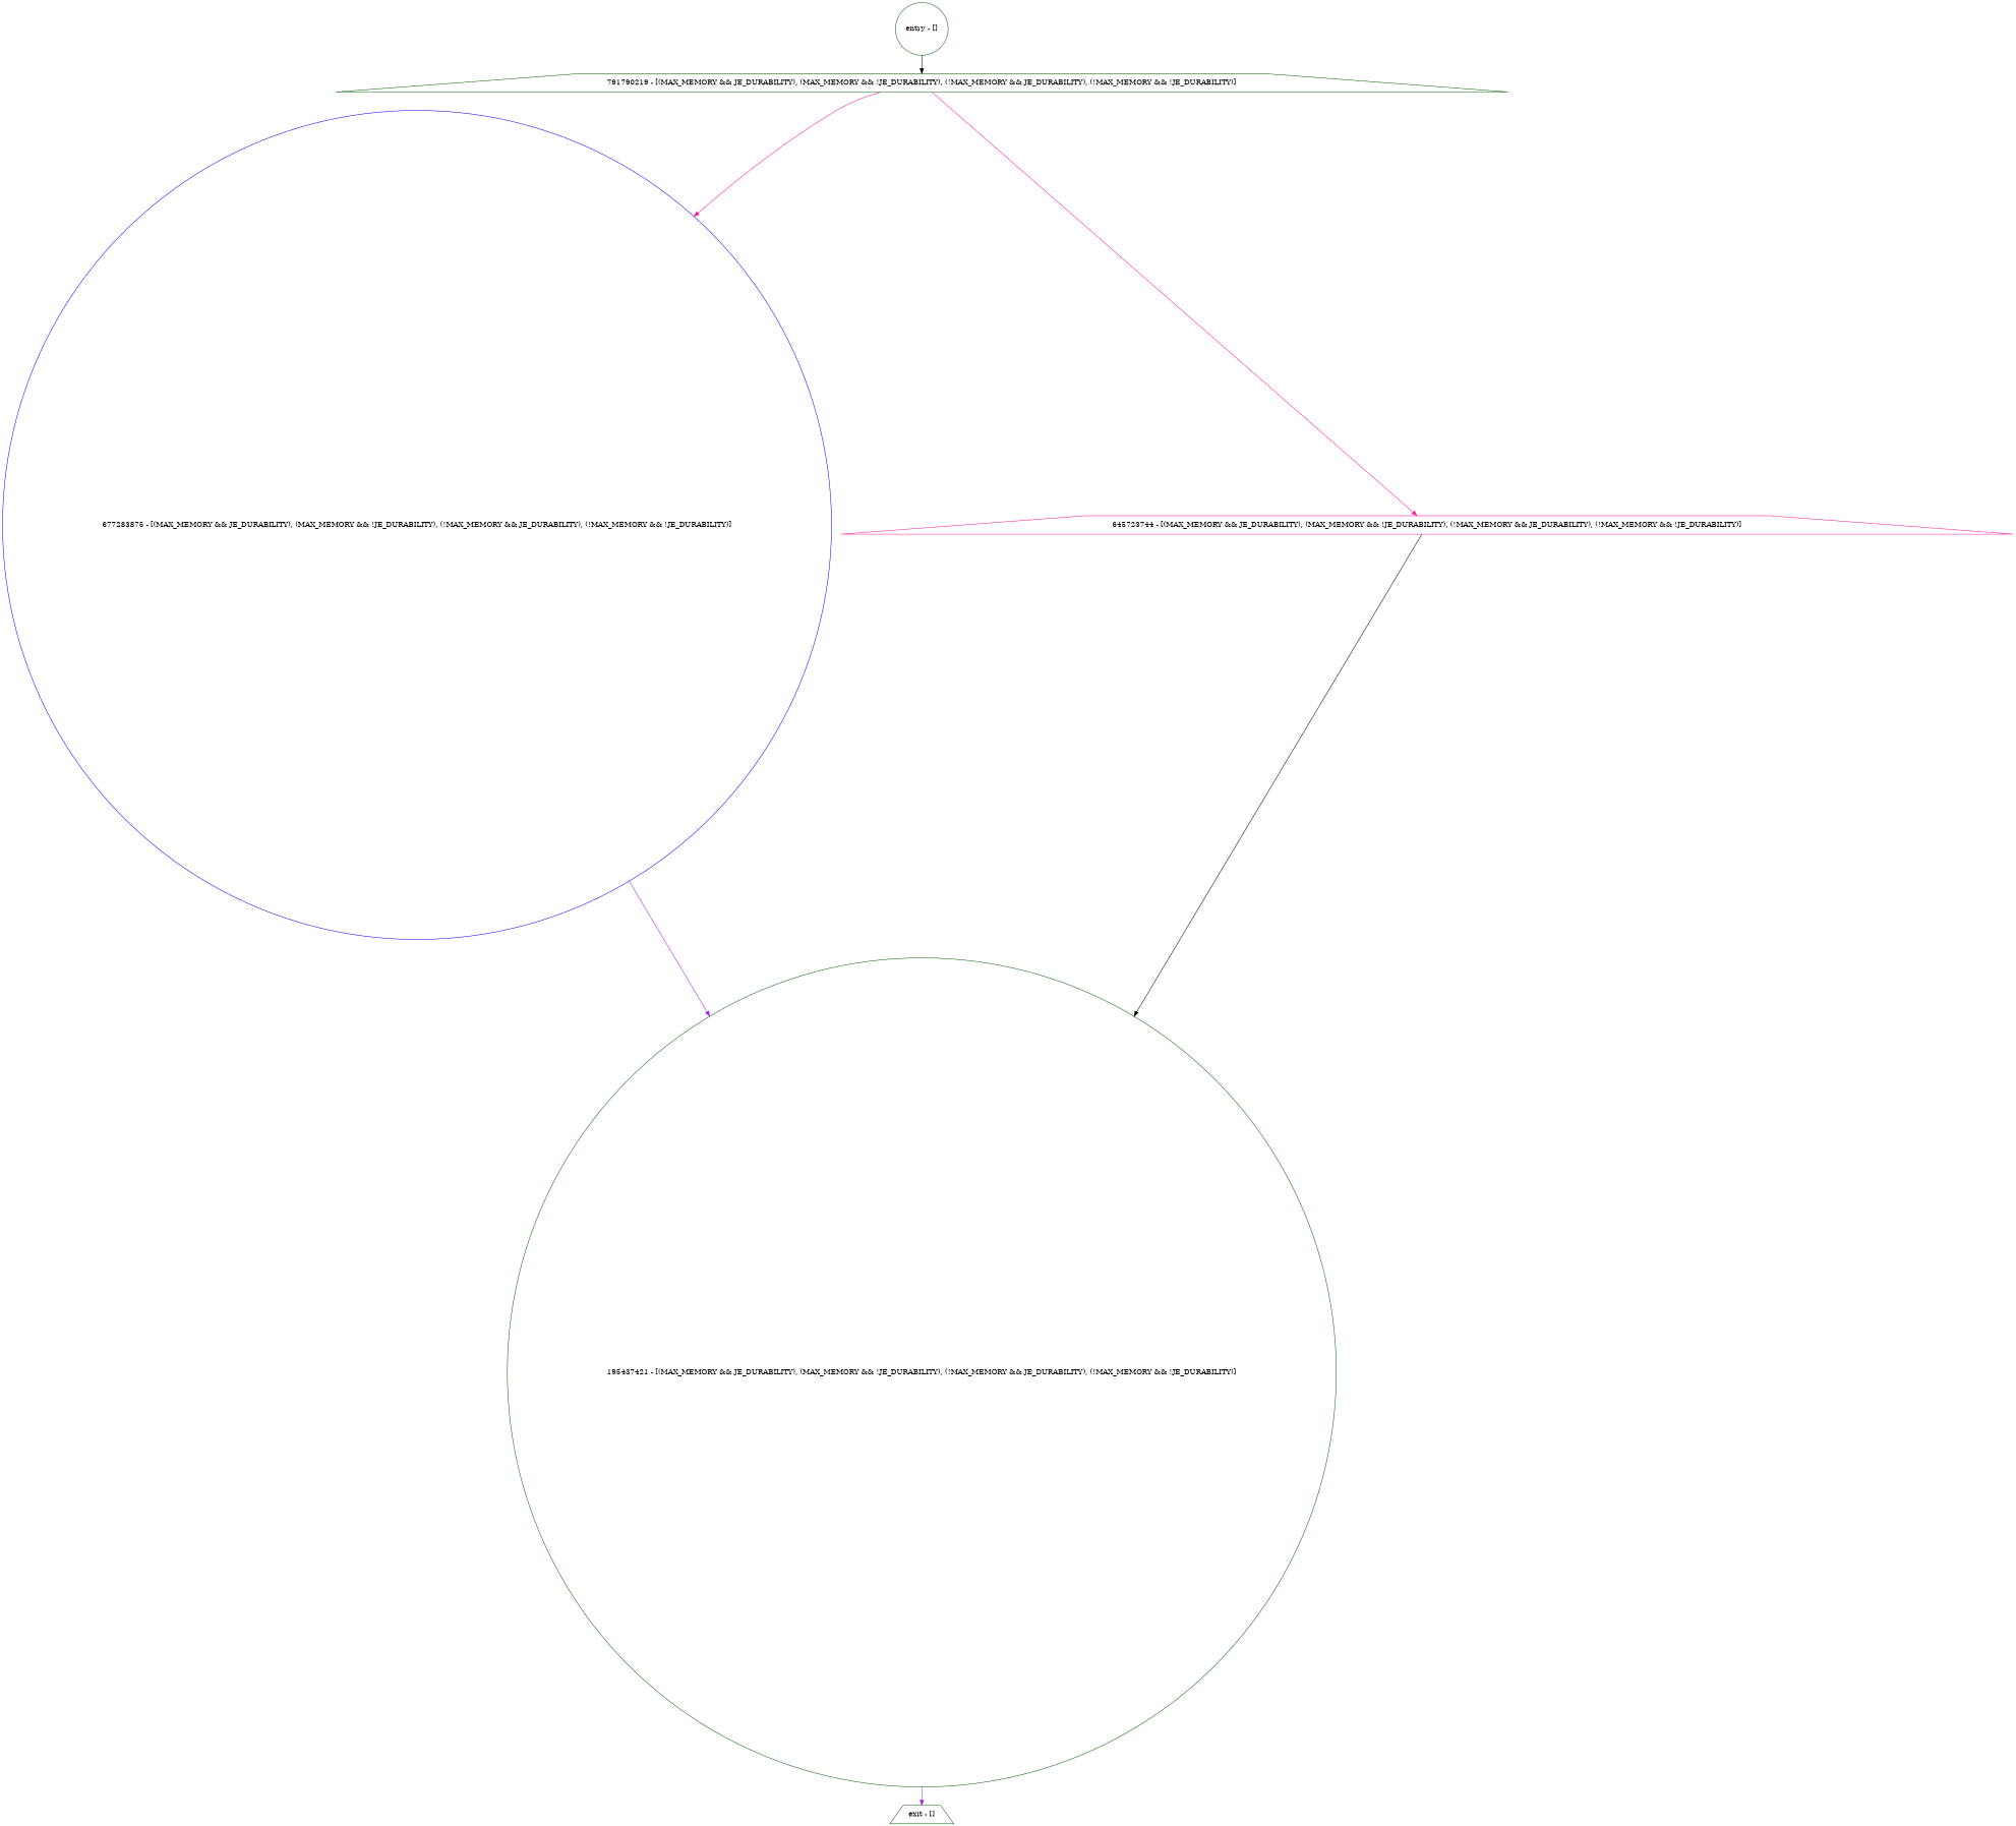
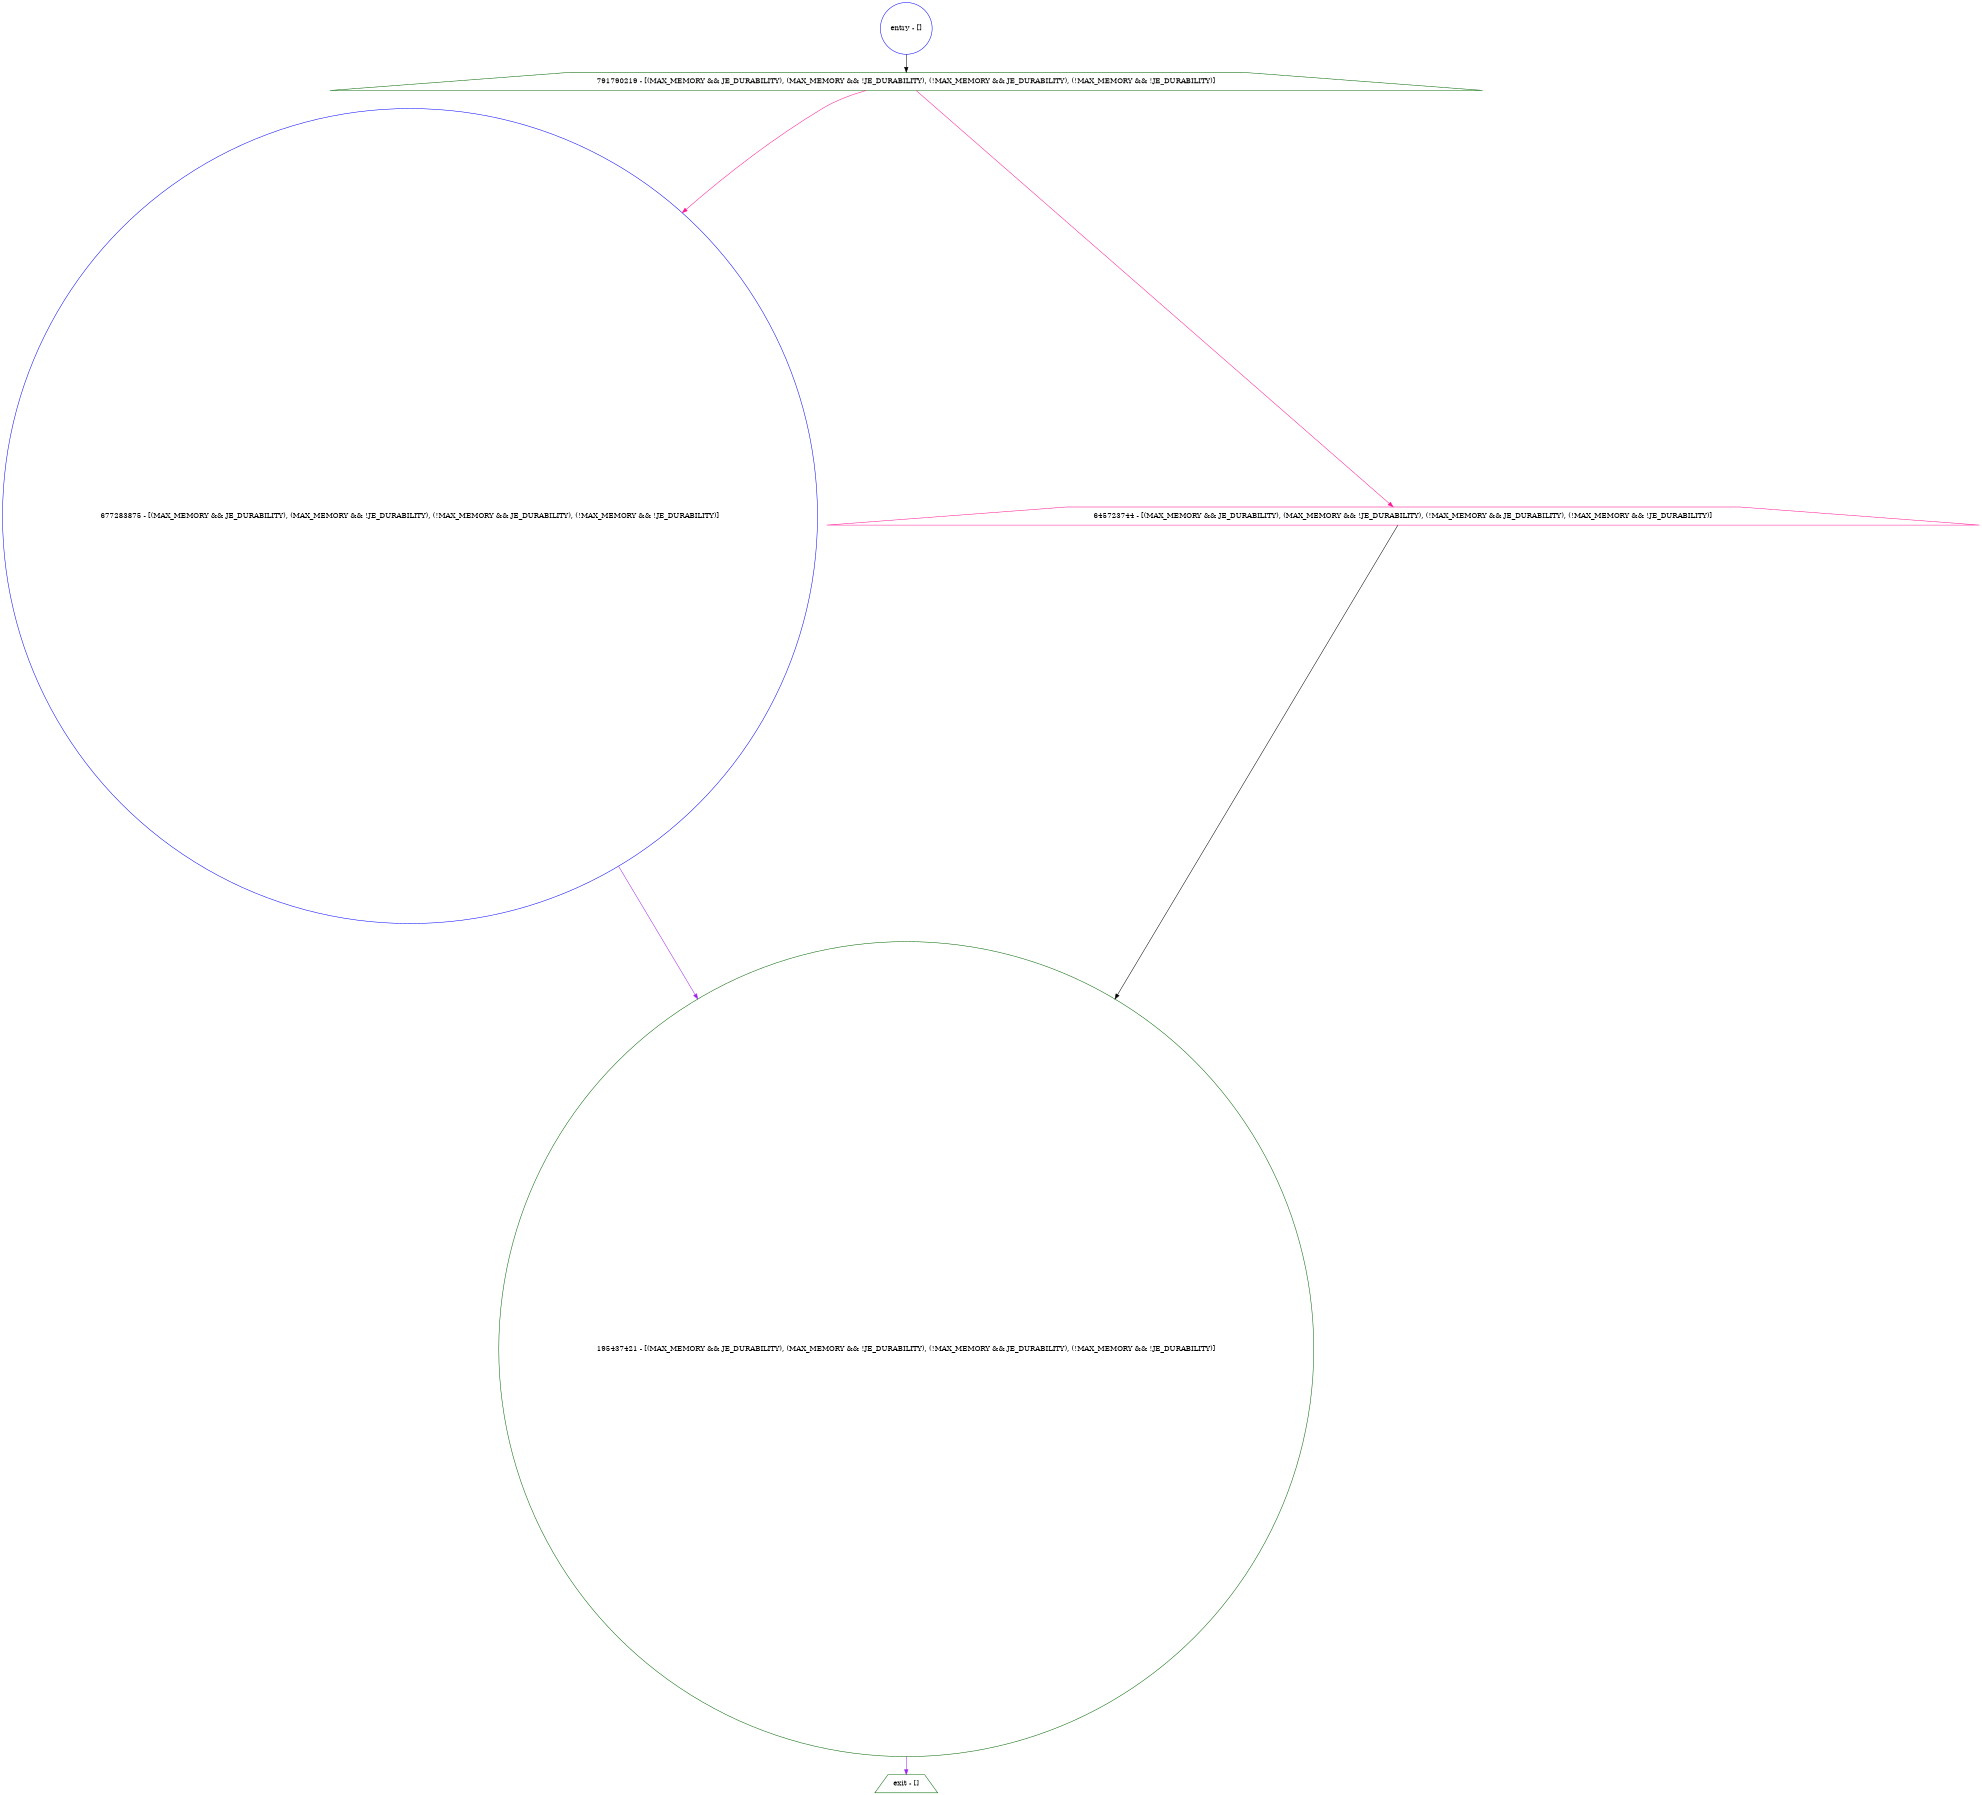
  digraph {
    node [shape=circle color=darkgreen]
    edge [color=black]
-   n1 [label="entry - []"]
+   n1 [label="entry - []" color=blue]
    n2 [label="791790219 - [(MAX_MEMORY && JE_DURABILITY), (MAX_MEMORY && !JE_DURABILITY), (!MAX_MEMORY && JE_DURABILITY), (!MAX_MEMORY && !JE_DURABILITY)]" shape=trapezium]
    n3 [label="exit - []" shape=trapezium]
    n4 [label="195437421 - [(MAX_MEMORY && JE_DURABILITY), (MAX_MEMORY && !JE_DURABILITY), (!MAX_MEMORY && JE_DURABILITY), (!MAX_MEMORY && !JE_DURABILITY)]"]
    n5 [label="677283875 - [(MAX_MEMORY && JE_DURABILITY), (MAX_MEMORY && !JE_DURABILITY), (!MAX_MEMORY && JE_DURABILITY), (!MAX_MEMORY && !JE_DURABILITY)]" color=blue]
    n6 [label="645723744 - [(MAX_MEMORY && JE_DURABILITY), (MAX_MEMORY && !JE_DURABILITY), (!MAX_MEMORY && JE_DURABILITY), (!MAX_MEMORY && !JE_DURABILITY)]" shape=trapezium color=deeppink]
    n1 -> n2
    n2 -> n5 [color=deeppink]
    n2 -> n6 [color=deeppink]
    n4 -> n3 [color=purple]
    n5 -> n4 [color=purple]
    n6 -> n4
  }
